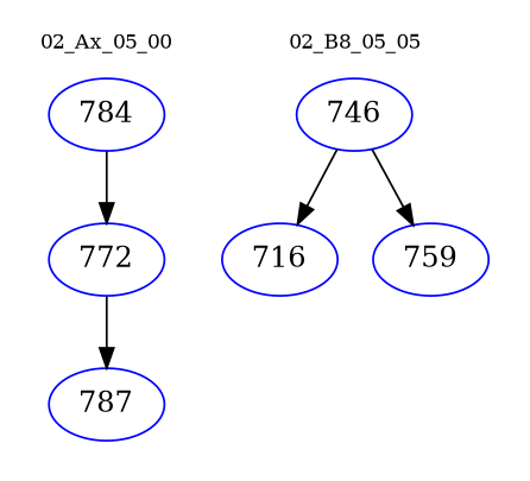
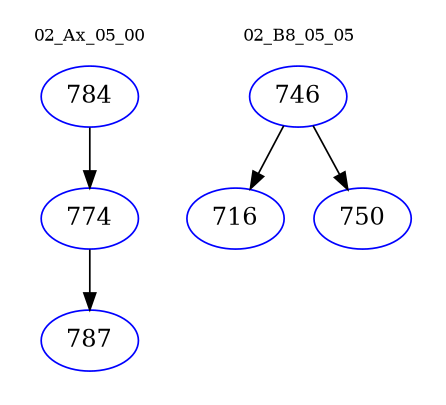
  digraph {
    node [color=blue]
    edge [color=black]
    n1 [label=784]
-   n2 [label=772]
+   n2 [label=774]
    n3 [label=787]
    n4 [label=746]
    n5 [label=716]
-   n6 [label=759]
+   n6 [label=750]
    subgraph cluster_1 {
      color=white
      fontsize=10
      label="02_Ax_05_00"
      n1
      n2
      n3
    }
    subgraph cluster_2 {
      color=white
      fontsize=10
      label="02_B8_05_05"
      n4
      n5
      n6
    }
    n1 -> n2
    n2 -> n3
    n4 -> n5
    n4 -> n6
  }
